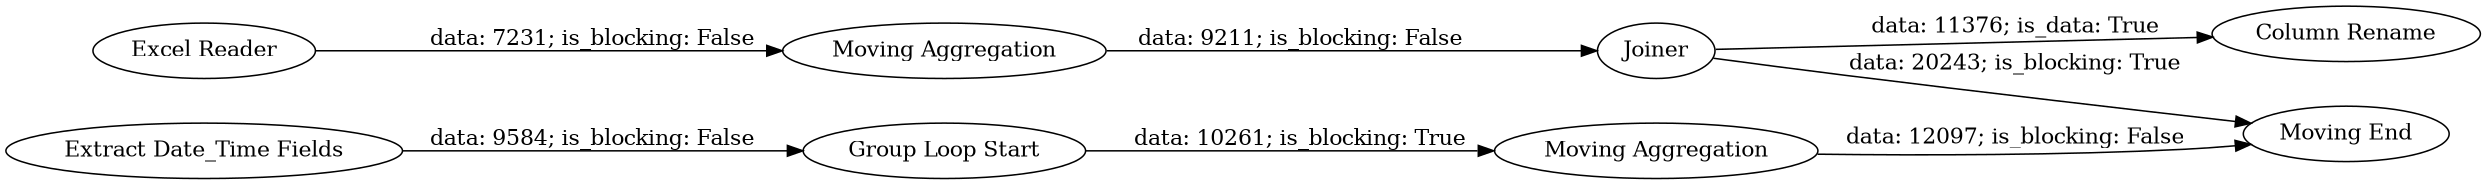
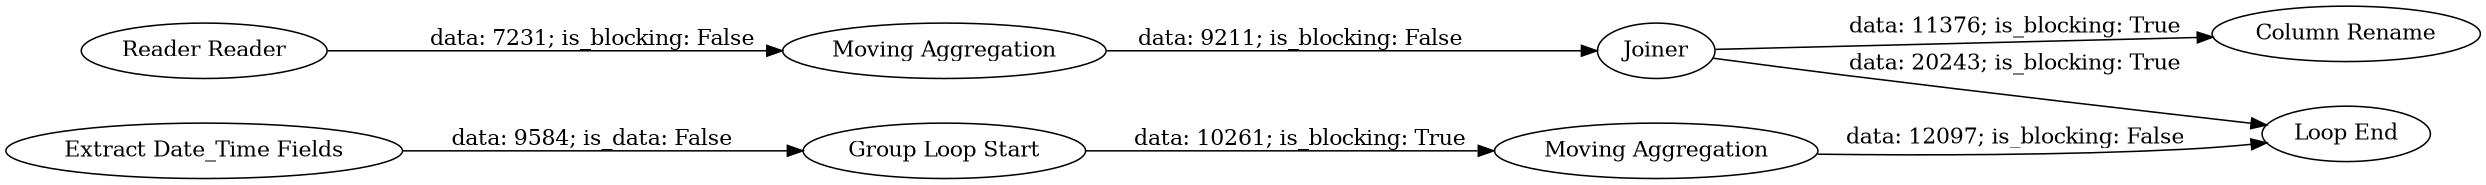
  digraph {
    rankdir=LR
-   n1 [label="Excel Reader"]
+   n1 [label="Reader Reader"]
    n2 [label="Moving Aggregation"]
    n3 [label=Joiner]
    n4 [label="Extract Date_Time Fields"]
    n5 [label="Group Loop Start"]
    n6 [label="Column Rename"]
-   n7 [label="Moving End"]
+   n7 [label="Loop End"]
    n8 [label="Moving Aggregation"]
    n1 -> n2 [label="data: 7231; is_blocking: False"]
    n2 -> n3 [label="data: 9211; is_blocking: False"]
-   n3 -> n6 [label="data: 11376; is_data: True"]
+   n3 -> n6 [label="data: 11376; is_blocking: True"]
    n3 -> n7 [label="data: 20243; is_blocking: True"]
-   n4 -> n5 [label="data: 9584; is_blocking: False"]
+   n4 -> n5 [label="data: 9584; is_data: False"]
    n5 -> n8 [label="data: 10261; is_blocking: True"]
    n8 -> n7 [label="data: 12097; is_blocking: False"]
  }
